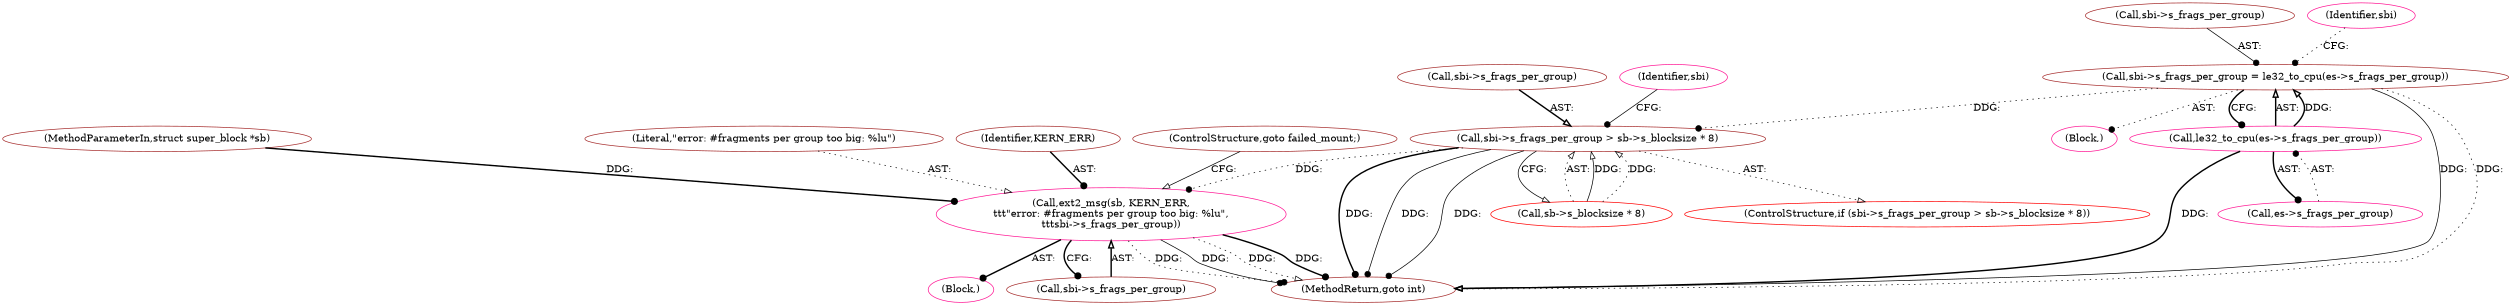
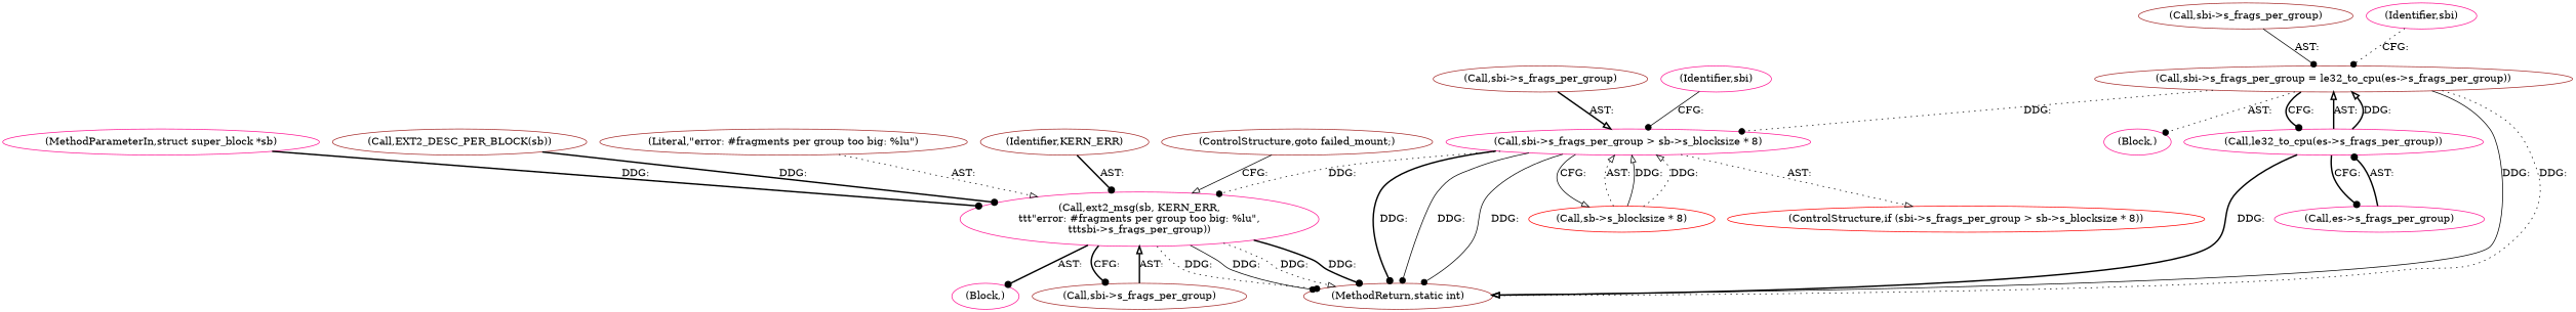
  digraph {
    node [color=brown]
    edge [arrowhead=dot style=bold]
    n1 [label="(Call,sbi->s_frags_per_group = le32_to_cpu(es->s_frags_per_group))"]
    n2 [color=deeppink label="(Call,le32_to_cpu(es->s_frags_per_group))"]
-   n3 [label="(Call,sbi->s_frags_per_group > sb->s_blocksize * 8)"]
+   n3 [color=deeppink label="(Call,sbi->s_frags_per_group > sb->s_blocksize * 8)"]
    n4 [color=deeppink label="(Block,)"]
-   n5 [label="(MethodReturn,goto int)"]
+   n5 [label="(MethodReturn,static int)"]
    n6 [color=deeppink label="(Call,es->s_frags_per_group)"]
    n7 [color=deeppink label="(Call,ext2_msg(sb, KERN_ERR,\n\t\t\t\"error: #fragments per group too big: %lu\",\n\t\t\tsbi->s_frags_per_group))"]
    n8 [color=red label="(Call,sb->s_blocksize * 8)"]
    n9 [color=red label="(ControlStructure,if (sbi->s_frags_per_group > sb->s_blocksize * 8))"]
    n10 [color=deeppink label="(Block,)"]
    n11 [label="(Call,sbi->s_frags_per_group)"]
    n12 [label="(Call,sbi->s_frags_per_group)"]
-   n13 [label="(MethodParameterIn,struct super_block *sb)"]
+   n13 [color=deeppink label="(MethodParameterIn,struct super_block *sb)"]
    n14 [label="(Call,sbi->s_frags_per_group)"]
+   n15 [label="(Call,EXT2_DESC_PER_BLOCK(sb))"]
    n16 [label="(Literal,\"error: #fragments per group too big: %lu\")"]
    n17 [color=deeppink label="(Identifier,sbi)"]
    n18 [label="(Identifier,KERN_ERR)"]
    n19 [color=deeppink label="(Identifier,sbi)"]
    n20 [label="(ControlStructure,goto failed_mount;)"]
    n1 -> n2 [label="CFG: "]
    n1 -> n3 [label="DDG: " style=dotted]
    n1 -> n4 [label="AST: " style=dotted]
    n1 -> n5 [arrowhead=onormal label="DDG: " style=solid]
    n1 -> n5 [arrowhead=onormal label="DDG: " style=dotted]
    n2 -> n1 [arrowhead=onormal label="AST: "]
    n2 -> n1 [arrowhead=onormal label="DDG: "]
    n2 -> n5 [arrowhead=onormal label="DDG: "]
-   n2 -> n6 [label="AST: "]
+   n2 -> n6 [label="CFG: "]
    n3 -> n5 [label="DDG: "]
    n3 -> n5 [label="DDG: " style=solid]
    n3 -> n5 [label="DDG: " style=solid]
    n3 -> n7 [label="DDG: " style=dotted]
    n3 -> n8 [arrowhead=onormal label="CFG: " style=solid]
    n3 -> n9 [arrowhead=onormal label="AST: " style=dotted]
-   n6 -> n2 [label="AST: " style=dotted]
+   n6 -> n2 [label="AST: "]
    n7 -> n5 [label="DDG: " style=dotted]
    n7 -> n5 [label="DDG: " style=solid]
    n7 -> n5 [arrowhead=onormal label="DDG: " style=dotted]
    n7 -> n5 [label="DDG: "]
    n7 -> n10 [label="AST: "]
    n7 -> n11 [label="CFG: "]
    n8 -> n3 [arrowhead=onormal label="AST: " style=dotted]
    n8 -> n3 [arrowhead=onormal label="DDG: " style=solid]
    n8 -> n3 [arrowhead=onormal label="DDG: " style=dotted]
    n11 -> n7 [arrowhead=onormal label="AST: "]
    n12 -> n1 [label="AST: " style=solid]
    n13 -> n7 [label="DDG: "]
    n14 -> n3 [arrowhead=onormal label="AST: "]
+   n15 -> n7 [label="DDG: "]
    n16 -> n7 [arrowhead=onormal label="AST: " style=dotted]
    n17 -> n3 [label="CFG: " style=solid]
    n18 -> n7 [label="AST: "]
    n19 -> n1 [label="CFG: " style=dotted]
    n20 -> n7 [arrowhead=onormal label="CFG: " style=solid]
  }
